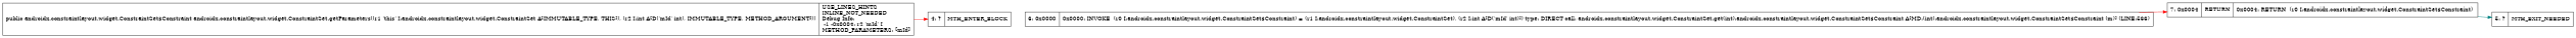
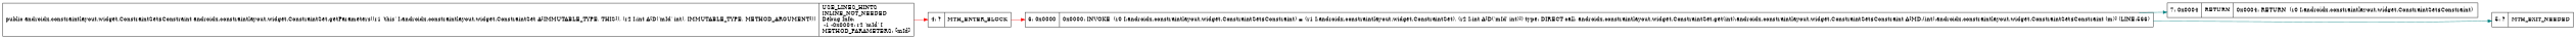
  digraph {
    rankdir=LR
    node [shape=record]
    edge [color=red]
    n1 [label="{4\:\ ?|MTH_ENTER_BLOCK\l}"]
    n2 [label="{6\:\ 0x0000|0x0000: INVOKE  (r0 I:androidx.constraintlayout.widget.ConstraintSet$Constraint) = (r1 I:androidx.constraintlayout.widget.ConstraintSet), (r2 I:int A[D('mId' int)]) type: DIRECT call: androidx.constraintlayout.widget.ConstraintSet.get(int):androidx.constraintlayout.widget.ConstraintSet$Constraint A[MD:(int):androidx.constraintlayout.widget.ConstraintSet$Constraint (m)] (LINE:566)\l}"]
    n3 [label="{7\:\ 0x0004|RETURN\l|0x0004: RETURN  (r0 I:androidx.constraintlayout.widget.ConstraintSet$Constraint) \l}"]
    n4 [label="{5\:\ ?|MTH_EXIT_NEEDED\l}"]
    n5 [label="{public androidx.constraintlayout.widget.ConstraintSet$Constraint androidx.constraintlayout.widget.ConstraintSet.getParameters((r1 'this' I:androidx.constraintlayout.widget.ConstraintSet A[IMMUTABLE_TYPE, THIS]), (r2 I:int A[D('mId' int), IMMUTABLE_TYPE, METHOD_ARGUMENT]))  | USE_LINES_HINTS\lINLINE_NOT_NEEDED\lDebug Info:\l  \-1 \-0x0004: r2 'mId' I\lMETHOD_PARAMETERS: [mId]\l}"]
-   n2 -> n3
-   n3 -> n4 [color=teal]
+   n1 -> n2
+   n2 -> n3 [color=teal]
+   n2 -> n4 [color=teal]
    n5 -> n1
  }
